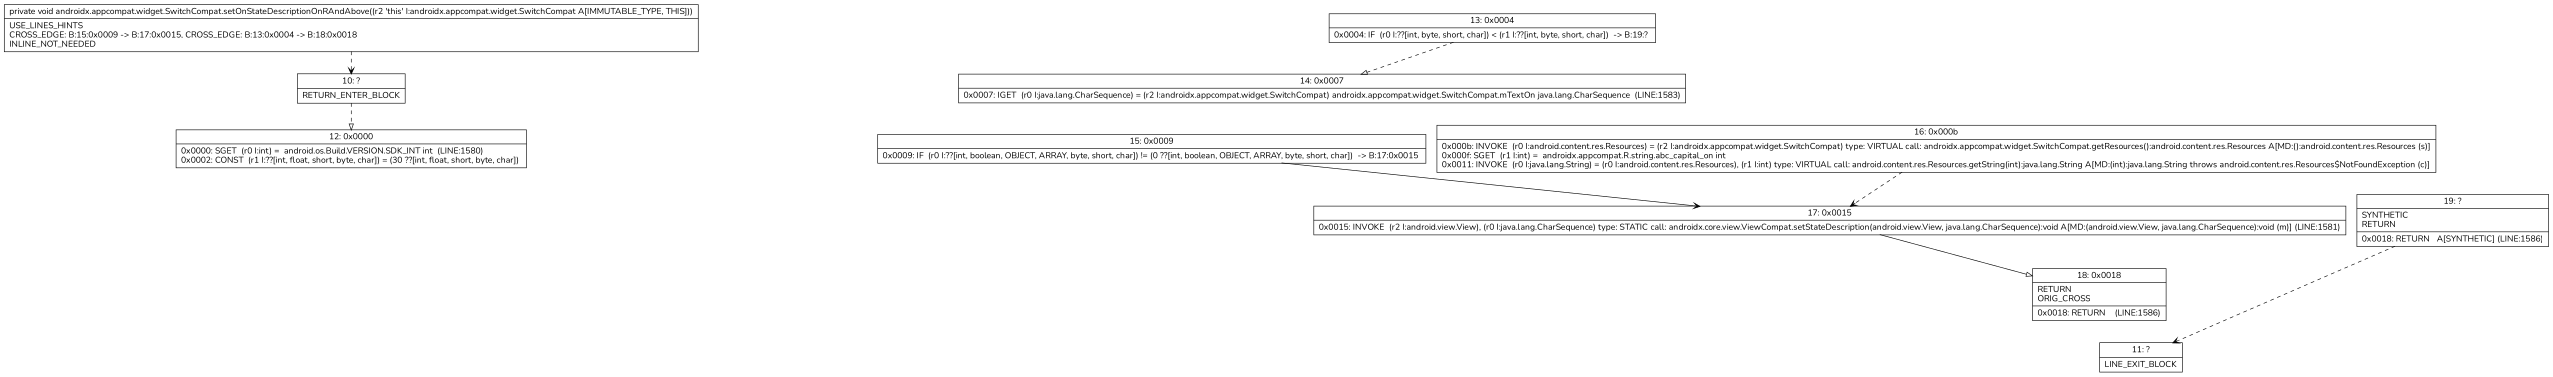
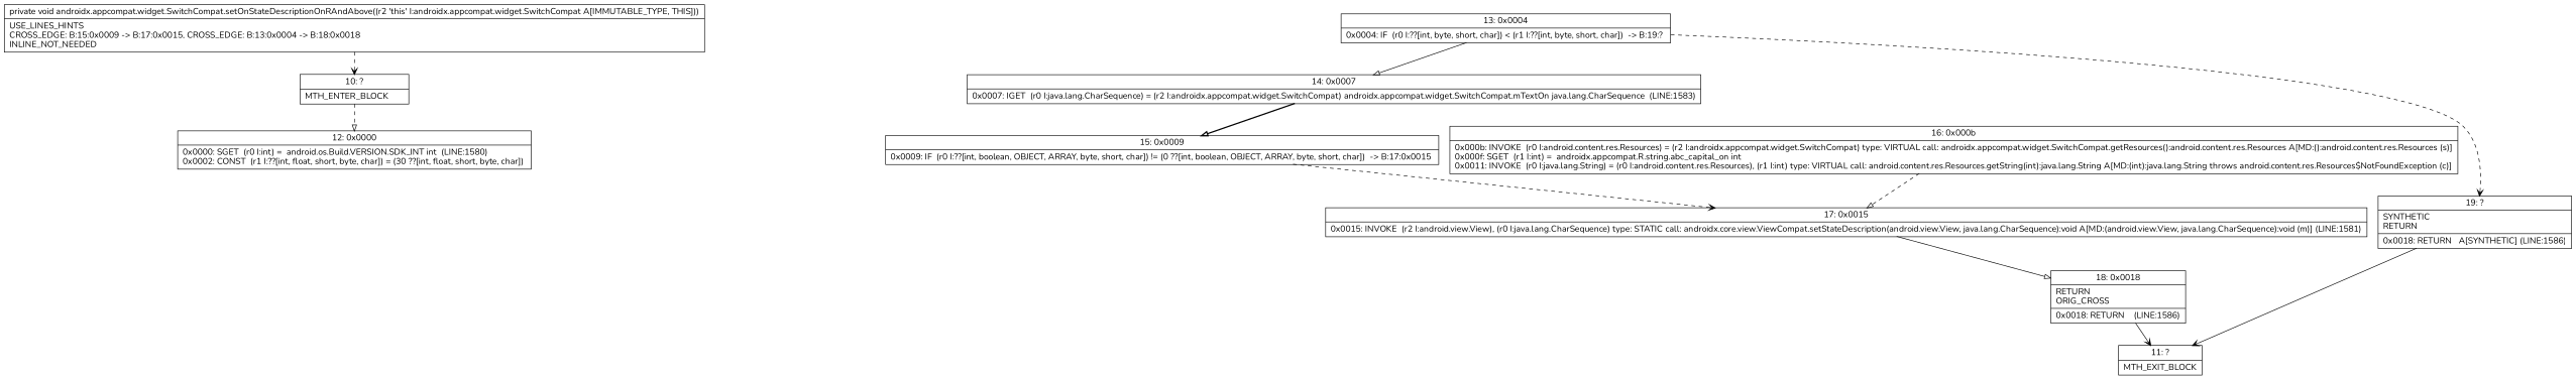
  digraph {
    fontname=Nunito
    node [fontname=Nunito shape=record]
    edge [arrowhead=vee fontname=Nunito style=dashed]
-   n1 [label="{10\:\ ?|RETURN_ENTER_BLOCK\l}"]
+   n1 [label="{10\:\ ?|MTH_ENTER_BLOCK\l}"]
    n2 [label="{12\:\ 0x0000|0x0000: SGET  (r0 I:int) =  android.os.Build.VERSION.SDK_INT int  (LINE:1580)\l0x0002: CONST  (r1 I:??[int, float, short, byte, char]) = (30 ??[int, float, short, byte, char]) \l}"]
    n3 [label="{13\:\ 0x0004|0x0004: IF  (r0 I:??[int, byte, short, char]) \< (r1 I:??[int, byte, short, char])  \-\> B:19:? \l}"]
    n4 [label="{14\:\ 0x0007|0x0007: IGET  (r0 I:java.lang.CharSequence) = (r2 I:androidx.appcompat.widget.SwitchCompat) androidx.appcompat.widget.SwitchCompat.mTextOn java.lang.CharSequence  (LINE:1583)\l}"]
    n5 [label="{19\:\ ?|SYNTHETIC\lRETURN\l|0x0018: RETURN   A[SYNTHETIC] (LINE:1586)\l}"]
    n6 [label="{15\:\ 0x0009|0x0009: IF  (r0 I:??[int, boolean, OBJECT, ARRAY, byte, short, char]) != (0 ??[int, boolean, OBJECT, ARRAY, byte, short, char])  \-\> B:17:0x0015 \l}"]
-   n7 [label="{11\:\ ?|LINE_EXIT_BLOCK\l}"]
+   n7 [label="{11\:\ ?|MTH_EXIT_BLOCK\l}"]
    n8 [label="{17\:\ 0x0015|0x0015: INVOKE  (r2 I:android.view.View), (r0 I:java.lang.CharSequence) type: STATIC call: androidx.core.view.ViewCompat.setStateDescription(android.view.View, java.lang.CharSequence):void A[MD:(android.view.View, java.lang.CharSequence):void (m)] (LINE:1581)\l}"]
    n9 [label="{16\:\ 0x000b|0x000b: INVOKE  (r0 I:android.content.res.Resources) = (r2 I:androidx.appcompat.widget.SwitchCompat) type: VIRTUAL call: androidx.appcompat.widget.SwitchCompat.getResources():android.content.res.Resources A[MD:():android.content.res.Resources (s)]\l0x000f: SGET  (r1 I:int) =  androidx.appcompat.R.string.abc_capital_on int \l0x0011: INVOKE  (r0 I:java.lang.String) = (r0 I:android.content.res.Resources), (r1 I:int) type: VIRTUAL call: android.content.res.Resources.getString(int):java.lang.String A[MD:(int):java.lang.String throws android.content.res.Resources$NotFoundException (c)]\l}"]
    n10 [label="{18\:\ 0x0018|RETURN\lORIG_CROSS\l|0x0018: RETURN    (LINE:1586)\l}"]
    n11 [label="{private void androidx.appcompat.widget.SwitchCompat.setOnStateDescriptionOnRAndAbove((r2 'this' I:androidx.appcompat.widget.SwitchCompat A[IMMUTABLE_TYPE, THIS]))  | USE_LINES_HINTS\lCROSS_EDGE: B:15:0x0009 \-\> B:17:0x0015, CROSS_EDGE: B:13:0x0004 \-\> B:18:0x0018\lINLINE_NOT_NEEDED\l}"]
    n1 -> n2 [arrowhead=onormal]
-   n3 -> n4 [arrowhead=onormal]
-   n5 -> n7
-   n6 -> n8 [style=solid]
+   n3 -> n4 [arrowhead=onormal style=solid]
+   n3 -> n5
+   n4 -> n6 [arrowhead=onormal style=bold]
+   n5 -> n7 [style=solid]
+   n6 -> n8
    n8 -> n10 [arrowhead=onormal style=solid]
-   n9 -> n8
+   n9 -> n8 [arrowhead=onormal]
+   n10 -> n7 [style=solid]
    n11 -> n1
  }
